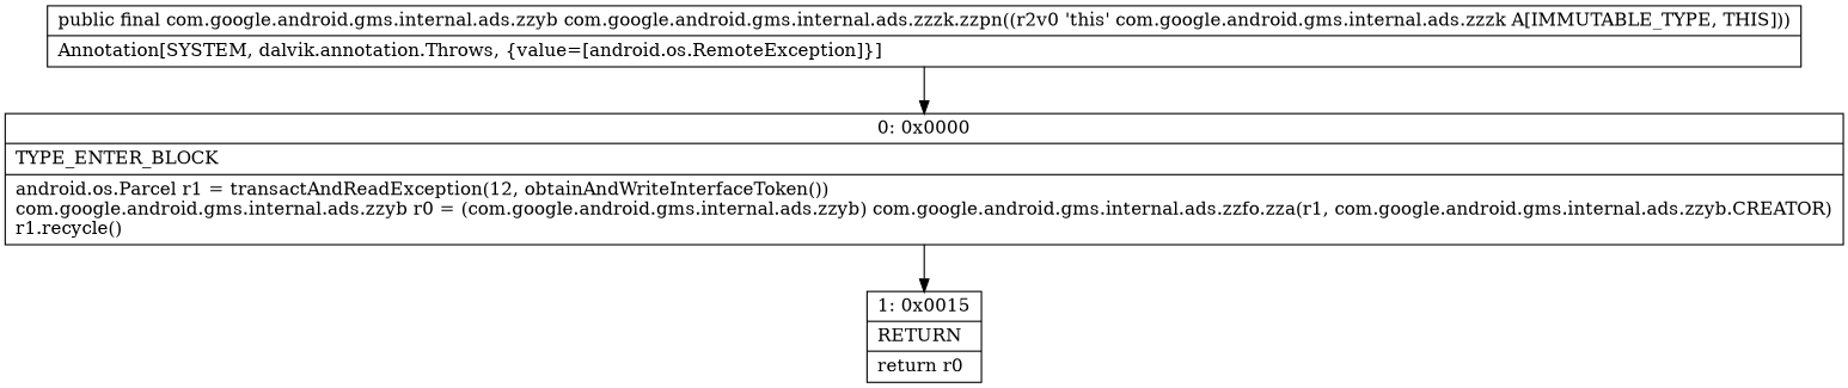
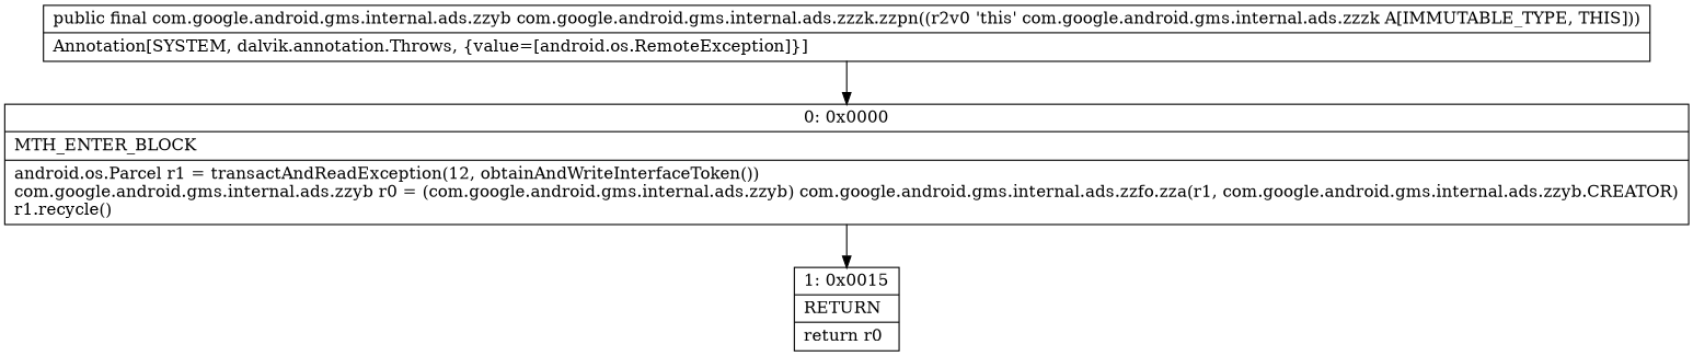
  digraph {
    node [shape=record]
-   n1 [label="{0\:\ 0x0000|TYPE_ENTER_BLOCK\l|android.os.Parcel r1 = transactAndReadException(12, obtainAndWriteInterfaceToken())\lcom.google.android.gms.internal.ads.zzyb r0 = (com.google.android.gms.internal.ads.zzyb) com.google.android.gms.internal.ads.zzfo.zza(r1, com.google.android.gms.internal.ads.zzyb.CREATOR)\lr1.recycle()\l}"]
+   n1 [label="{0\:\ 0x0000|MTH_ENTER_BLOCK\l|android.os.Parcel r1 = transactAndReadException(12, obtainAndWriteInterfaceToken())\lcom.google.android.gms.internal.ads.zzyb r0 = (com.google.android.gms.internal.ads.zzyb) com.google.android.gms.internal.ads.zzfo.zza(r1, com.google.android.gms.internal.ads.zzyb.CREATOR)\lr1.recycle()\l}"]
    n2 [label="{1\:\ 0x0015|RETURN\l|return r0\l}"]
    n3 [label="{public final com.google.android.gms.internal.ads.zzyb com.google.android.gms.internal.ads.zzzk.zzpn((r2v0 'this' com.google.android.gms.internal.ads.zzzk A[IMMUTABLE_TYPE, THIS]))  | Annotation[SYSTEM, dalvik.annotation.Throws, \{value=[android.os.RemoteException]\}]\l}"]
    n1 -> n2
    n3 -> n1
  }
